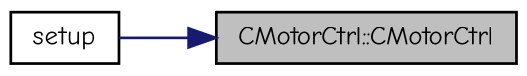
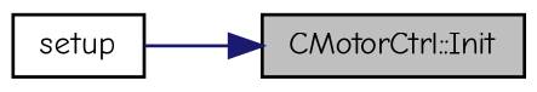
  digraph {
    rankdir=RL
    fontname="Comic Neue"
    node [color=black fontname="Comic Neue" fontsize=10 shape=record]
-   n1 [fillcolor=grey75 fontcolor=black height=0.2 label="CMotorCtrl::CMotorCtrl" style=filled width=0.4]
+   n1 [fillcolor=grey75 fontcolor=black height=0.2 label="CMotorCtrl::Init" style=filled width=0.4]
    n2 [height=0.2 label=setup width=0.4]
    n1 -> n2 [color=midnightblue dir=back fontname="Comic Neue" fontsize=10 labelfontname=Helvetica labelfontsize=10 style=solid]
  }
